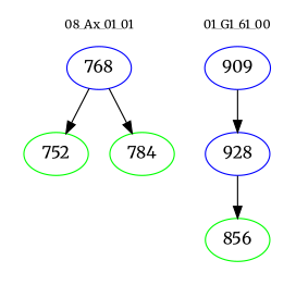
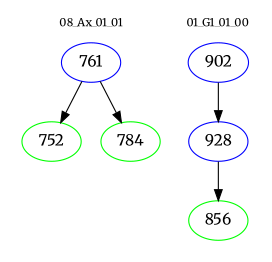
  digraph {
    fontname=Merriweather
    node [color=blue fontname=Merriweather]
    edge [color=black fontname=Merriweather]
-   n1 [label=768]
+   n1 [label=761]
    n2 [color=green label=752]
    n3 [color=green label=784]
-   n4 [label=909]
+   n4 [label=902]
    n5 [color=green label=856]
    n6 [label=928]
    subgraph cluster_1 {
      color=white
      fontsize=10
      label="08_Ax_01_01"
      n1
      n2
      n3
    }
    subgraph cluster_2 {
      color=white
      fontsize=10
-     label="01_G1_61_00"
+     label="01_G1_01_00"
      n4
      n5
      n6
    }
    n1 -> n2
    n1 -> n3
    n4 -> n6
    n6 -> n5
  }
